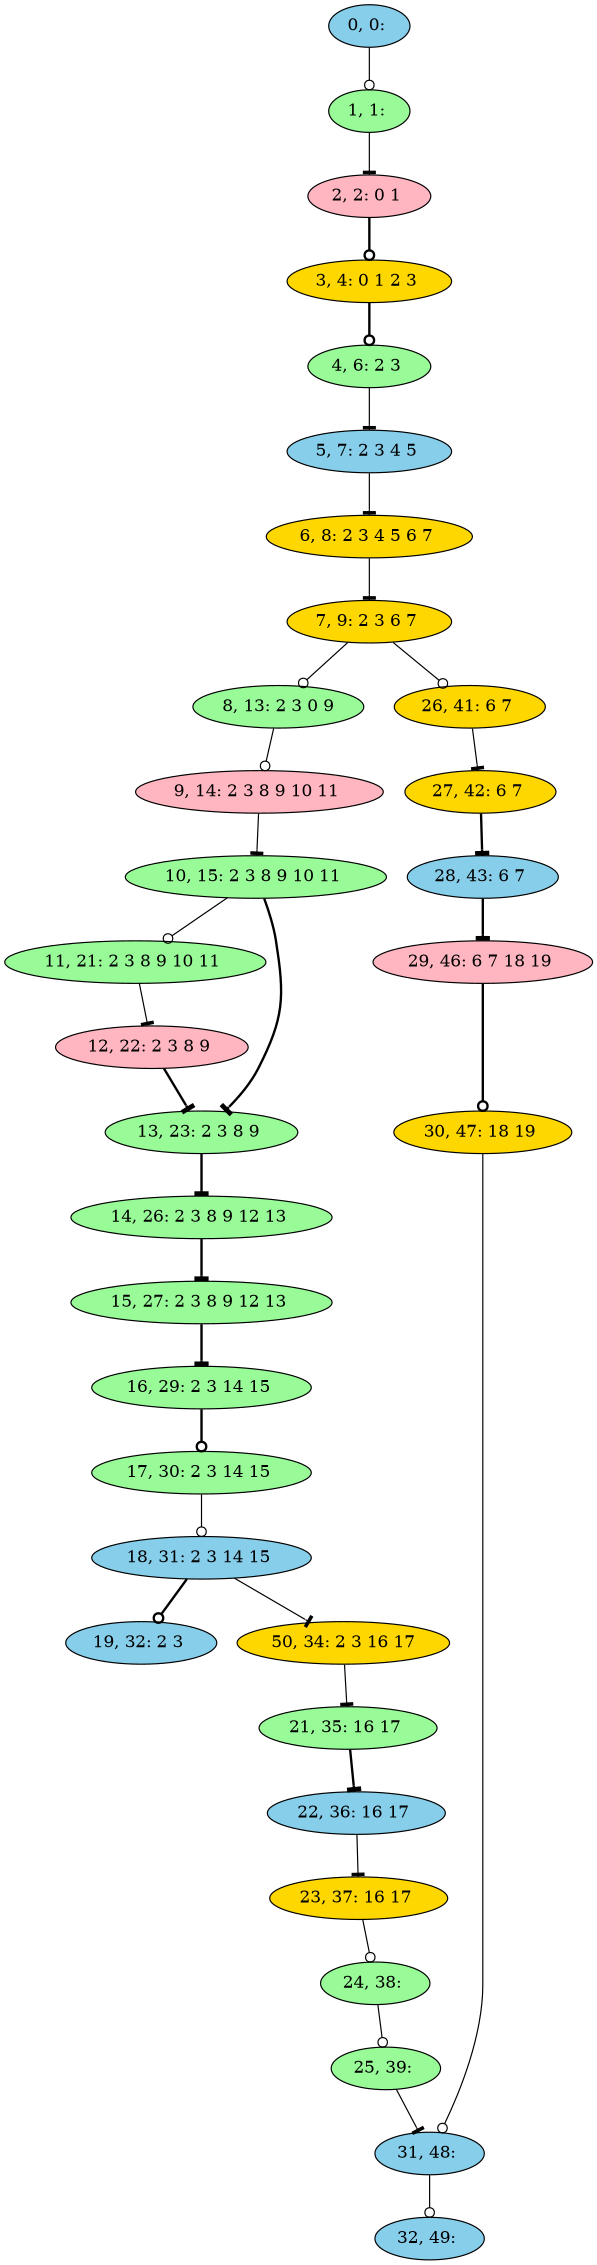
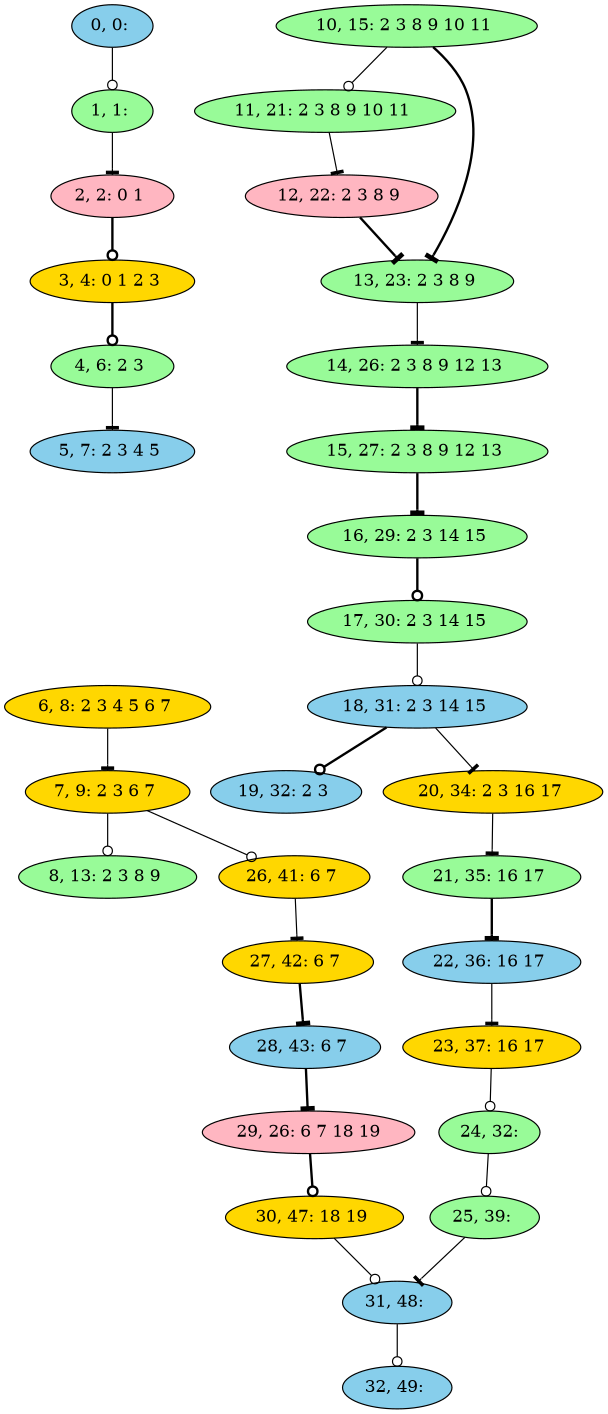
  digraph {
    node [fillcolor=palegreen style=filled]
    edge [arrowhead=tee style=solid]
    n1 [fillcolor=skyblue label="0, 0: "]
    n2 [label="1, 1: "]
    n3 [fillcolor=lightpink label="2, 2: 0 1 "]
    n4 [fillcolor=gold label="3, 4: 0 1 2 3 "]
    n5 [label="4, 6: 2 3 "]
    n6 [fillcolor=skyblue label="5, 7: 2 3 4 5 "]
    n7 [fillcolor=gold label="6, 8: 2 3 4 5 6 7 "]
    n8 [fillcolor=gold label="7, 9: 2 3 6 7 "]
-   n9 [label="8, 13: 2 3 0 9"]
+   n9 [label="8, 13: 2 3 8 9 "]
    n10 [fillcolor=gold label="26, 41: 6 7 "]
-   n11 [fillcolor=lightpink label="9, 14: 2 3 8 9 10 11 "]
    n12 [fillcolor=gold label="27, 42: 6 7 "]
    n13 [label="10, 15: 2 3 8 9 10 11 "]
    n14 [label="11, 21: 2 3 8 9 10 11 "]
    n15 [label="13, 23: 2 3 8 9 "]
    n16 [fillcolor=lightpink label="12, 22: 2 3 8 9 "]
    n17 [label="14, 26: 2 3 8 9 12 13 "]
    n18 [label="15, 27: 2 3 8 9 12 13 "]
    n19 [label="16, 29: 2 3 14 15 "]
    n20 [label="17, 30: 2 3 14 15 "]
    n21 [fillcolor=skyblue label="18, 31: 2 3 14 15 "]
    n22 [fillcolor=skyblue label="19, 32: 2 3 "]
-   n23 [fillcolor=gold label="50, 34: 2 3 16 17"]
+   n23 [fillcolor=gold label="20, 34: 2 3 16 17 "]
    n24 [label="21, 35: 16 17 "]
    n25 [fillcolor=skyblue label="22, 36: 16 17 "]
    n26 [fillcolor=gold label="23, 37: 16 17 "]
-   n27 [label="24, 38: "]
+   n27 [label="24, 32:"]
    n28 [label="25, 39: "]
    n29 [fillcolor=skyblue label="31, 48: "]
    n30 [fillcolor=skyblue label="32, 49: "]
    n31 [fillcolor=skyblue label="28, 43: 6 7 "]
-   n32 [fillcolor=lightpink label="29, 46: 6 7 18 19 "]
+   n32 [fillcolor=lightpink label="29, 26: 6 7 18 19"]
    n33 [fillcolor=gold label="30, 47: 18 19 "]
    n1 -> n2 [arrowhead=odot]
    n2 -> n3
    n3 -> n4 [arrowhead=odot style=bold]
    n4 -> n5 [arrowhead=odot style=bold]
    n5 -> n6
-   n6 -> n7
    n7 -> n8
    n8 -> n9 [arrowhead=odot]
    n8 -> n10 [arrowhead=odot]
-   n9 -> n11 [arrowhead=odot]
    n10 -> n12
-   n11 -> n13
    n12 -> n31 [style=bold]
    n13 -> n14 [arrowhead=odot]
    n13 -> n15 [style=bold]
    n14 -> n16
-   n15 -> n17 [style=bold]
+   n15 -> n17
    n16 -> n15 [style=bold]
    n17 -> n18 [style=bold]
    n18 -> n19 [style=bold]
    n19 -> n20 [arrowhead=odot style=bold]
    n20 -> n21 [arrowhead=odot]
    n21 -> n22 [arrowhead=odot style=bold]
    n21 -> n23
    n23 -> n24
    n24 -> n25 [style=bold]
    n25 -> n26
    n26 -> n27 [arrowhead=odot]
    n27 -> n28 [arrowhead=odot]
    n28 -> n29
    n29 -> n30 [arrowhead=odot]
    n31 -> n32 [style=bold]
    n32 -> n33 [arrowhead=odot style=bold]
    n33 -> n29 [arrowhead=odot]
  }
